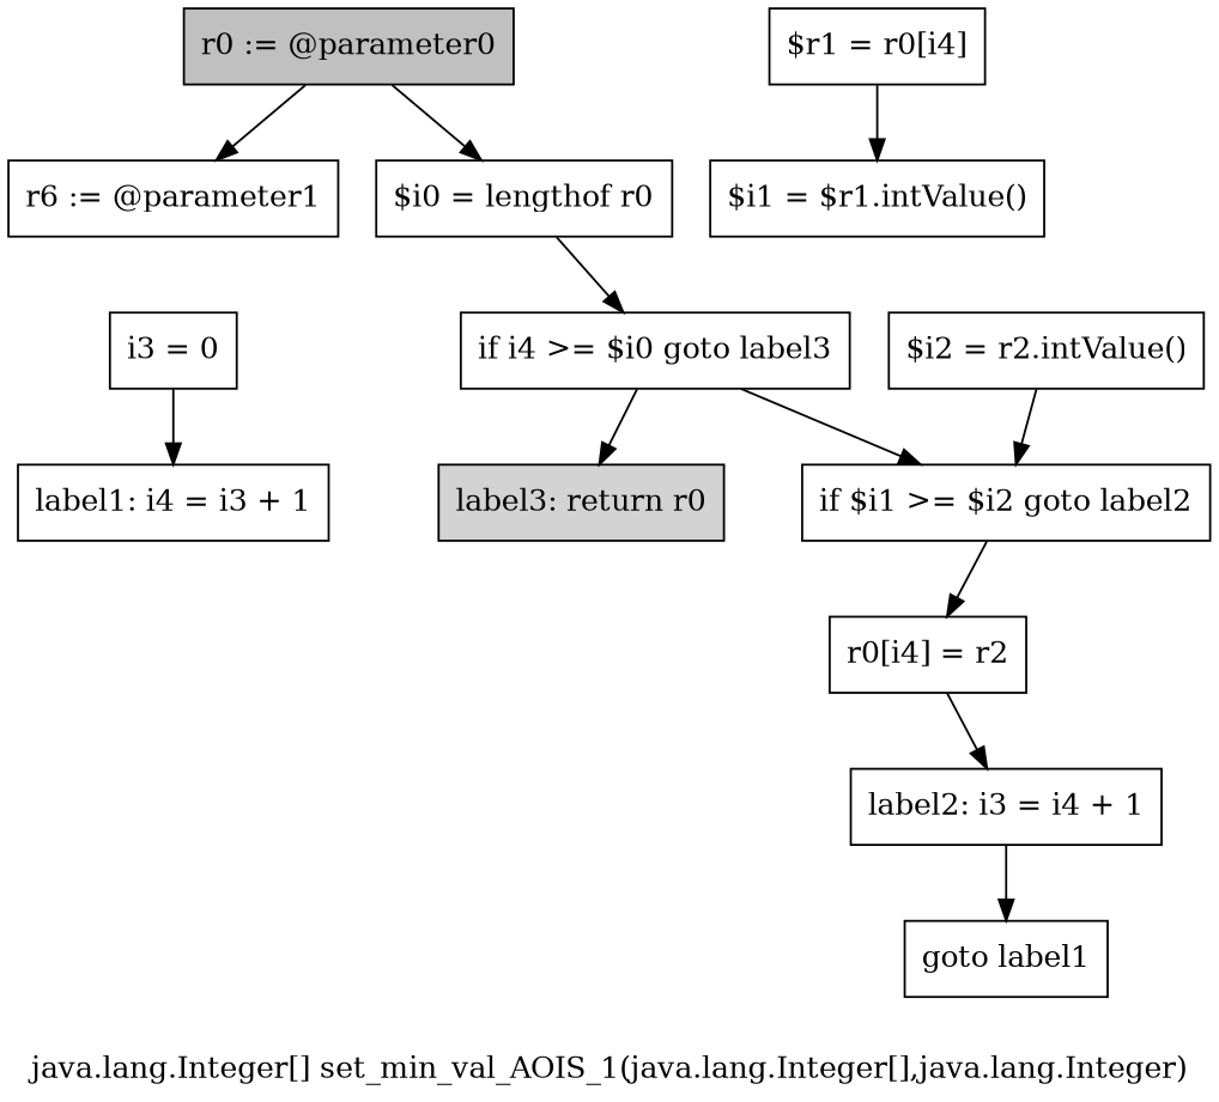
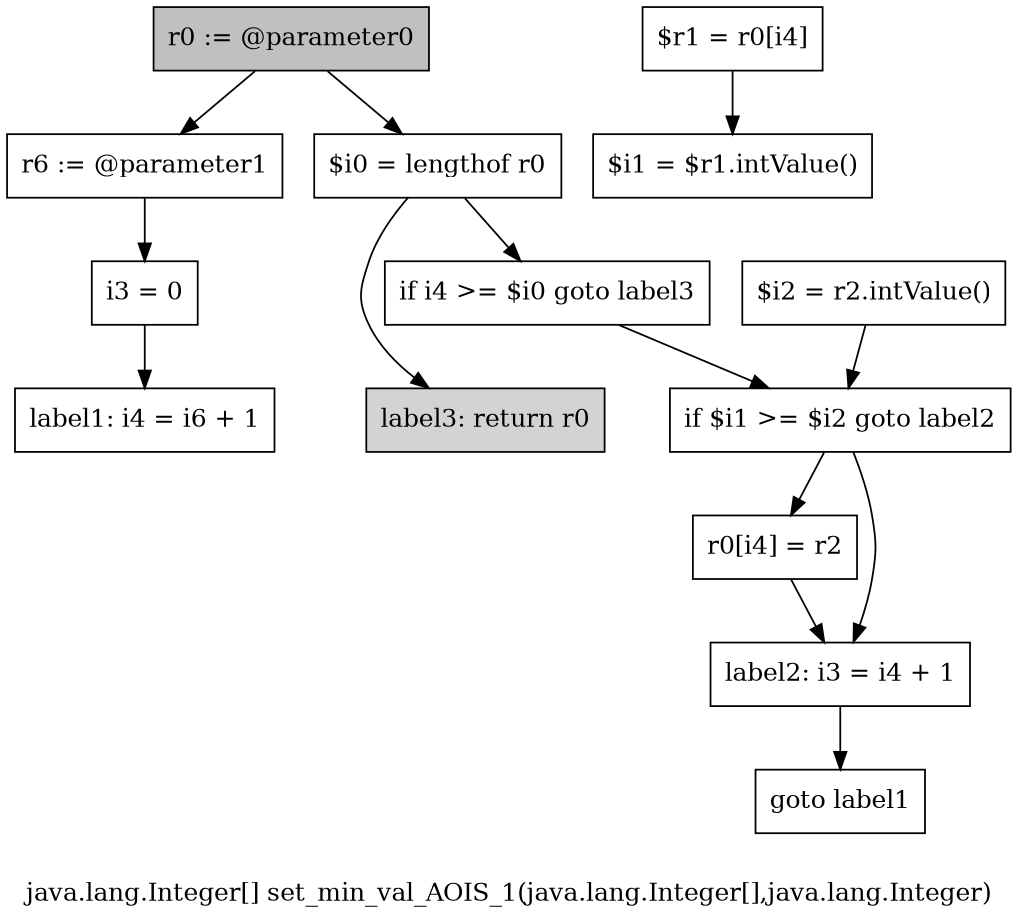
  digraph {
    label="java.lang.Integer[] set_min_val_AOIS_1(java.lang.Integer[],java.lang.Integer)"
    node [shape=box]
    n1 [fillcolor=gray label="r0 := @parameter0" style=filled]
    n2 [label="r6 := @parameter1"]
    n3 [label="$i0 = lengthof r0"]
    n4 [label="i3 = 0"]
-   n5 [label="label1: i4 = i3 + 1"]
+   n5 [label="label1: i4 = i6 + 1"]
    n6 [label="if i4 >= $i0 goto label3"]
    n7 [fillcolor=lightgray label="label3: return r0" style=filled]
    n8 [label="if $i1 >= $i2 goto label2"]
    n9 [label="$r1 = r0[i4]"]
    n10 [label="$i1 = $r1.intValue()"]
    n11 [label="$i2 = r2.intValue()"]
    n12 [label="r0[i4] = r2"]
    n13 [label="label2: i3 = i4 + 1"]
    n14 [label="goto label1"]
    n1 -> n2
    n1 -> n3
+   n2 -> n4
    n3 -> n6
    n4 -> n5
-   n6 -> n7
+   n3 -> n7
    n6 -> n8
    n8 -> n12
+   n8 -> n13
    n9 -> n10
    n11 -> n8
    n12 -> n13
    n13 -> n14
  }
